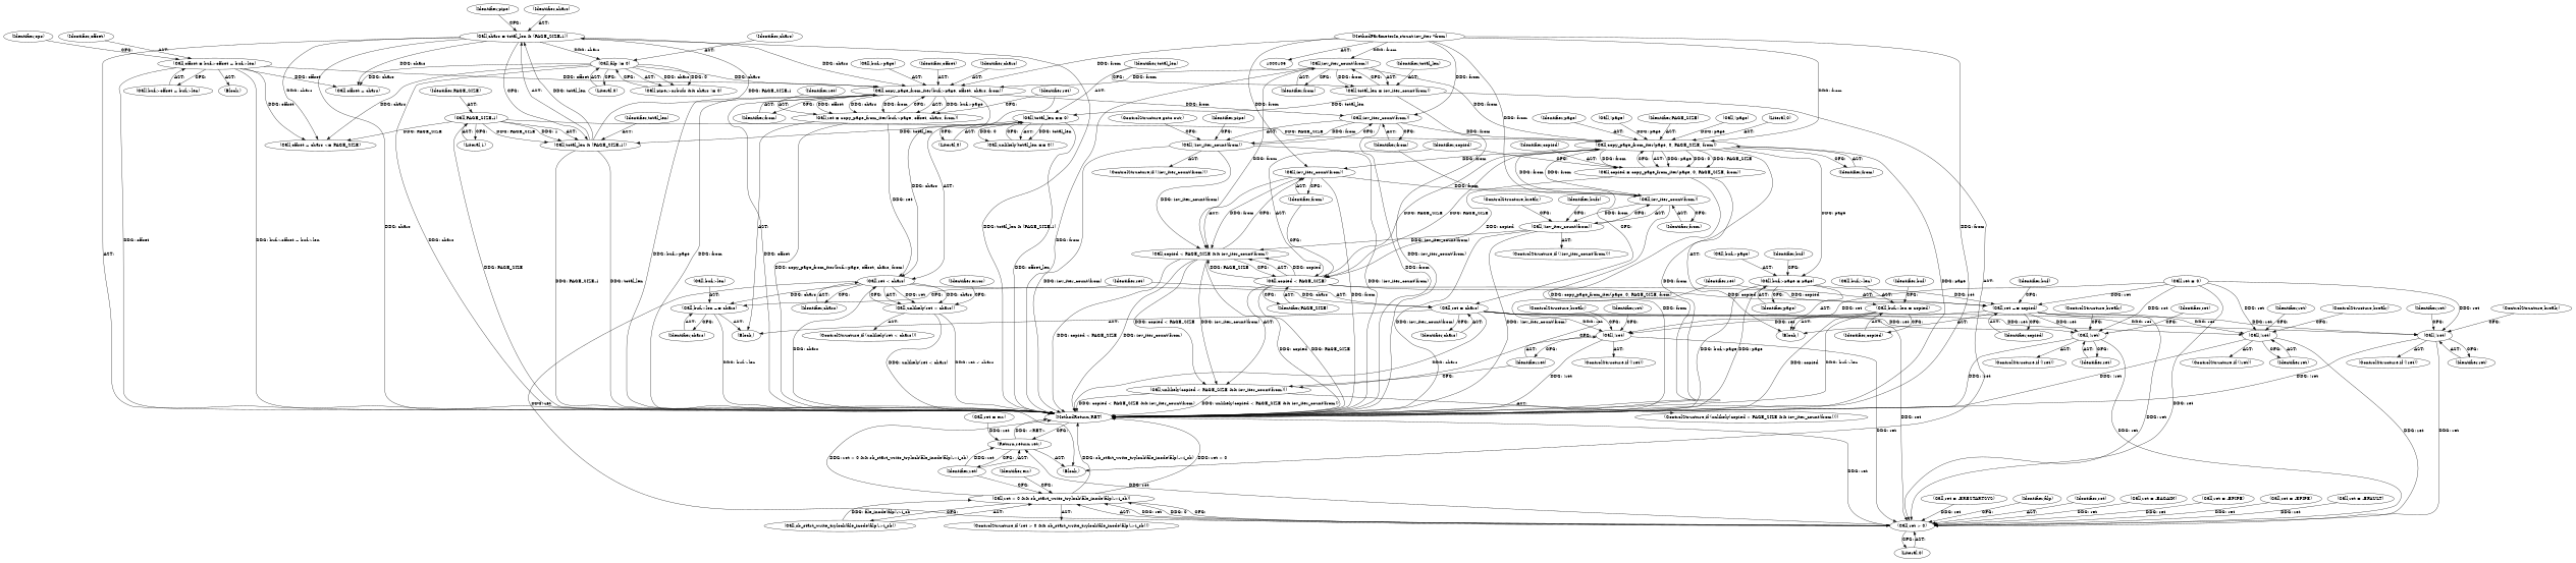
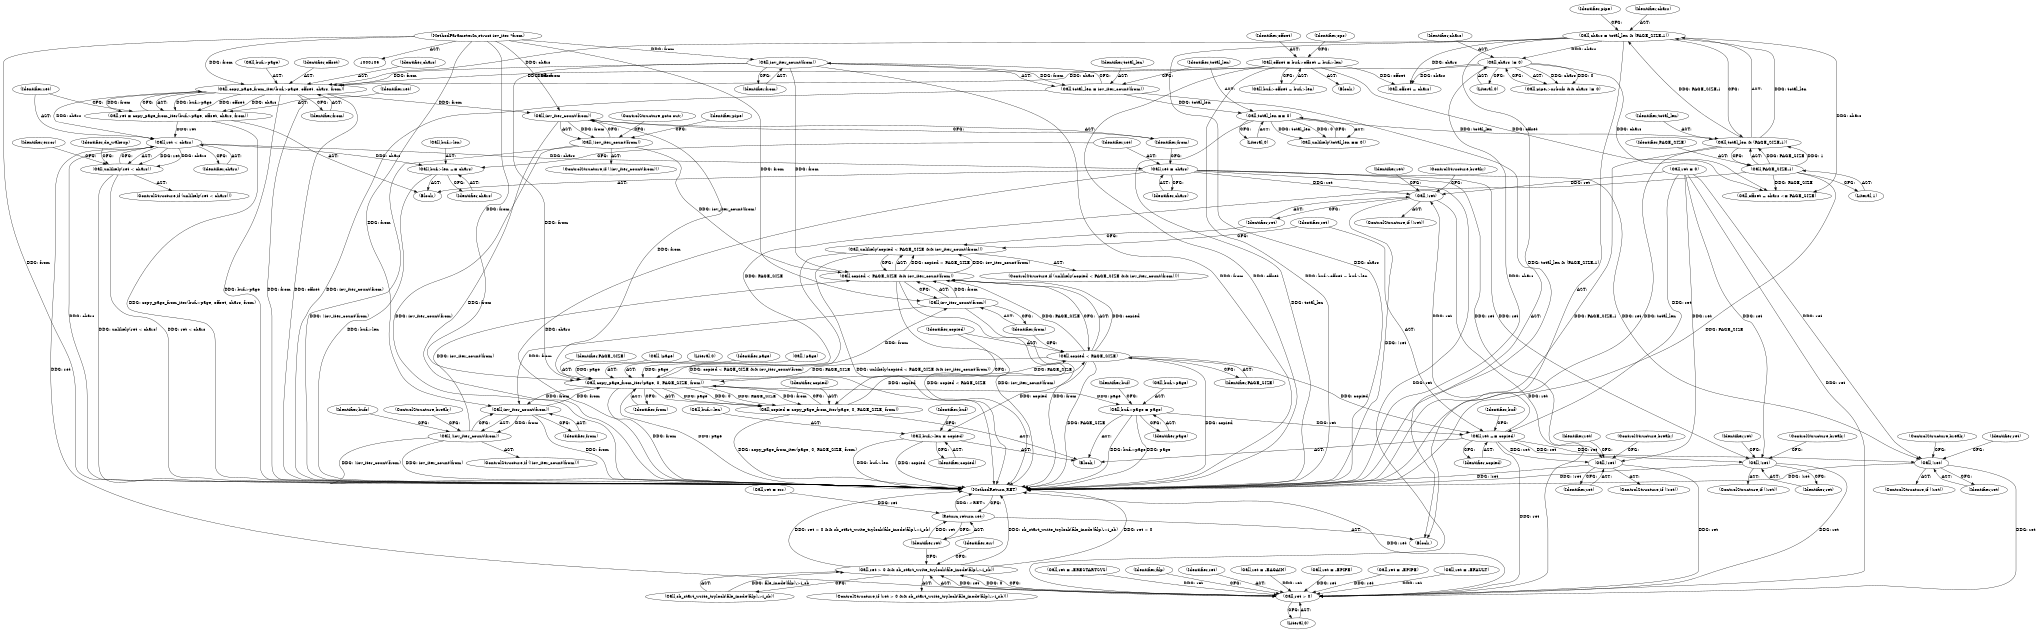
  digraph {
    n1 [label="(Call,copy_page_from_iter(buf->page, offset, chars, from))"]
    n2 [label="(Call,ret = copy_page_from_iter(buf->page, offset, chars, from))"]
    n3 [label="(Call,ret < chars)"]
    n4 [label="(Call,iov_iter_count(from))"]
    n5 [label="(Identifier,from)"]
    n6 [label="(MethodReturn,RET)"]
    n7 [label="(Block,)"]
    n8 [label="(Call,unlikely(ret < chars))"]
    n9 [label="(Call,buf->len += chars)"]
    n10 [label="(Call,ret = chars)"]
    n11 [label="(Call,ret > 0)"]
    n12 [label="(Identifier,chars)"]
    n13 [label="(Call,copy_page_from_iter(page, 0, PAGE_SIZE, from))"]
    n14 [label="(Call,!iov_iter_count(from))"]
    n15 [label="(Identifier,from)"]
    n16 [label="(Return,return ret;)"]
    n17 [label="(Call,offset = buf->offset + buf->len)"]
    n18 [label="(Block,)"]
    n19 [label="(Call,offset + chars)"]
    n20 [label="(Call,buf->offset + buf->len)"]
    n21 [label="(Call,offset + chars <= PAGE_SIZE)"]
    n22 [label="(Call,chars = total_len & (PAGE_SIZE-1))"]
    n23 [label="(Call,total_len & (PAGE_SIZE-1))"]
-   n24 [label="(Call,filp != 0)"]
+   n24 [label="(Call,chars != 0)"]
    n25 [label="(Block,)"]
    n26 [label="(Call,PAGE_SIZE-1)"]
    n27 [label="(Literal,0)"]
    n28 [label="(Call,pipe->nrbufs && chars != 0)"]
    n29 [label="(Literal,1)"]
    n30 [label="(Call,total_len == 0)"]
    n31 [label="(Literal,0)"]
    n32 [label="(Call,unlikely(total_len == 0))"]
    n33 [label="(Call,total_len = iov_iter_count(from))"]
    n34 [label="(Call,iov_iter_count(from))"]
    n35 [label="(Call,copied < PAGE_SIZE && iov_iter_count(from))"]
    n36 [label="(Identifier,from)"]
    n37 [label="(Call,iov_iter_count(from))"]
    n38 [label="(Call,unlikely(copied < PAGE_SIZE && iov_iter_count(from)))"]
    n39 [label="(Call,copied < PAGE_SIZE)"]
    n40 [label="(Call,iov_iter_count(from))"]
    n41 [label="(Call,copied = copy_page_from_iter(page, 0, PAGE_SIZE, from))"]
    n42 [label="(Call,buf->page = page)"]
    n43 [label="(Identifier,from)"]
    n44 [label="(MethodParameterIn,struct iov_iter *from)"]
    1000105
    n46 [label="(Identifier,from)"]
    n47 [label="(Call,!iov_iter_count(from))"]
    n48 [label="(Identifier,from)"]
    n49 [label="(ControlStructure,if (unlikely(ret < chars)))"]
    n50 [label="(Identifier,chars)"]
    n51 [label="(Call,!ret)"]
    n52 [label="(Call,!ret)"]
    n53 [label="(Call,!ret)"]
    n54 [label="(Call,!ret)"]
    n55 [label="(Identifier,chars)"]
    n56 [label="(Call,ret > 0 && sb_start_write_trylock(file_inode(filp)->i_sb))"]
    n57 [label="(Literal,0)"]
    n58 [label="(Identifier,ret)"]
    n59 [label="(ControlStructure,if (!ret))"]
    n60 [label="(ControlStructure,if (!ret))"]
    n61 [label="(Identifier,ret)"]
    n62 [label="(Call,ret += copied)"]
    n63 [label="(Identifier,copied)"]
    n64 [label="(Block,)"]
    n65 [label="(Identifier,ret)"]
    n66 [label="(ControlStructure,if (!ret))"]
    n67 [label="(Identifier,ret)"]
    n68 [label="(ControlStructure,if (!ret))"]
    n69 [label="(Call,sb_start_write_trylock(file_inode(filp)->i_sb))"]
    n70 [label="(ControlStructure,if (ret > 0 && sb_start_write_trylock(file_inode(filp)->i_sb)))"]
    n71 [label="(Identifier,ret)"]
    n72 [label="(ControlStructure,if (!iov_iter_count(from)))"]
    n73 [label="(ControlStructure,if (unlikely(copied < PAGE_SIZE && iov_iter_count(from))))"]
    n74 [label="(Call,buf->len = copied)"]
    n75 [label="(Identifier,PAGE_SIZE)"]
    n76 [label="(Identifier,page)"]
    n77 [label="(Identifier,copied)"]
    n78 [label="(ControlStructure,if (!iov_iter_count(from)))"]
    n79 [label="(Identifier,page)"]
    n80 [label="(Call,ret = -ERESTARTSYS)"]
    n81 [label="(Identifier,filp)"]
    n82 [label="(ControlStructure,goto out;)"]
    n83 [label="(Call,!page)"]
    n84 [label="(Identifier,offset)"]
    n85 [label="(Identifier,total_len)"]
    n86 [label="(Identifier,ret)"]
    n87 [label="(Identifier,total_len)"]
    n88 [label="(Identifier,bufs)"]
    n89 [label="(Identifier,copied)"]
    n90 [label="(Identifier,buf)"]
    n91 [label="(Identifier,err)"]
    n92 [label="(Identifier,pipe)"]
    n93 [label="(Identifier,chars)"]
    n94 [label="(Identifier,ret)"]
    n95 [label="(Call,buf->len)"]
    n96 [label="(Identifier,PAGE_SIZE)"]
    n97 [label="(Call,buf->len)"]
    n98 [label="(ControlStructure,break;)"]
    n99 [label="(Identifier,ret)"]
    n100 [label="(Identifier,ret)"]
    n101 [label="(Identifier,PAGE_SIZE)"]
    n102 [label="(Call,ret = -EAGAIN)"]
    n103 [label="(Call,ret = 0)"]
    n104 [label="(Identifier,ret)"]
    n105 [label="(Call,ret = -EPIPE)"]
+   n106 [label="(Identifier,do_wakeup)"]
    n107 [label="(Call,buf->page)"]
    n108 [label="(Identifier,ret)"]
    n109 [label="(ControlStructure,break;)"]
    n110 [label="(Call,buf->page)"]
    n111 [label="(Identifier,offset)"]
    n112 [label="(Call,ret = err)"]
    n113 [label="(Identifier,ret)"]
    n114 [label="(Call,!page)"]
    n115 [label="(Identifier,copied)"]
    n116 [label="(Identifier,ret)"]
    n117 [label="(Identifier,ret)"]
    n118 [label="(Identifier,chars)"]
    n119 [label="(Identifier,pipe)"]
    n120 [label="(Identifier,buf)"]
    n121 [label="(Call,ret = -EPIPE)"]
    n122 [label="(ControlStructure,break;)"]
    n123 [label="(Identifier,buf)"]
    n124 [label="(Identifier,total_len)"]
    n125 [label="(Identifier,ops)"]
    n126 [label="(ControlStructure,break;)"]
    n127 [label="(ControlStructure,break;)"]
    n128 [label="(Identifier,chars)"]
    n129 [label="(Identifier,error)"]
    n130 [label="(Literal,0)"]
    n131 [label="(Call,ret = -EFAULT)"]
    n1 -> n2 [label="AST: "]
    n1 -> n2 [label="DDG: buf->page"]
    n1 -> n2 [label="DDG: offset"]
    n1 -> n2 [label="DDG: chars"]
    n1 -> n2 [label="DDG: from"]
    n1 -> n3 [label="DDG: chars"]
    n1 -> n4 [label="DDG: from"]
    n1 -> n5 [label="CFG: "]
    n1 -> n6 [label="DDG: buf->page"]
    n1 -> n6 [label="DDG: from"]
    n1 -> n6 [label="DDG: offset"]
    n2 -> n1 [label="CFG: "]
    n2 -> n3 [label="DDG: ret"]
    n2 -> n6 [label="DDG: copy_page_from_iter(buf->page, offset, chars, from)"]
    n2 -> n7 [label="AST: "]
    n3 -> n6 [label="DDG: chars"]
    n3 -> n8 [label="AST: "]
    n3 -> n8 [label="DDG: ret"]
    n3 -> n8 [label="DDG: chars"]
    n3 -> n9 [label="DDG: chars"]
    n3 -> n10 [label="DDG: chars"]
    n3 -> n11 [label="DDG: ret"]
    n3 -> n12 [label="CFG: "]
    n4 -> n6 [label="DDG: from"]
    n4 -> n13 [label="DDG: from"]
    n4 -> n14 [label="AST: "]
    n4 -> n14 [label="DDG: from"]
    n4 -> n15 [label="CFG: "]
    n5 -> n1 [label="AST: "]
    n6 -> n16 [label="CFG: "]
    n8 -> n3 [label="CFG: "]
    n8 -> n6 [label="DDG: ret < chars"]
    n8 -> n6 [label="DDG: unlikely(ret < chars)"]
    n8 -> n49 [label="AST: "]
    n9 -> n6 [label="DDG: buf->len"]
    n9 -> n7 [label="AST: "]
    n9 -> n50 [label="CFG: "]
    n10 -> n6 [label="DDG: chars"]
    n10 -> n7 [label="AST: "]
    n10 -> n11 [label="DDG: ret"]
    n10 -> n51 [label="DDG: ret"]
    n10 -> n52 [label="DDG: ret"]
    n10 -> n53 [label="DDG: ret"]
    n10 -> n54 [label="DDG: ret"]
    n10 -> n55 [label="CFG: "]
    n11 -> n6 [label="DDG: ret"]
-   n11 -> n16 [label="DDG: ret"]
    n11 -> n56 [label="AST: "]
    n11 -> n56 [label="DDG: ret"]
    n11 -> n56 [label="DDG: 0"]
    n11 -> n57 [label="CFG: "]
    n12 -> n3 [label="AST: "]
    n13 -> n6 [label="DDG: from"]
    n13 -> n6 [label="DDG: page"]
    n13 -> n37 [label="DDG: from"]
    n13 -> n39 [label="DDG: PAGE_SIZE"]
    n13 -> n40 [label="DDG: from"]
    n13 -> n41 [label="AST: "]
    n13 -> n41 [label="DDG: page"]
    n13 -> n41 [label="DDG: 0"]
    n13 -> n41 [label="DDG: PAGE_SIZE"]
    n13 -> n41 [label="DDG: from"]
    n13 -> n42 [label="DDG: page"]
    n13 -> n43 [label="CFG: "]
    n14 -> n4 [label="CFG: "]
    n14 -> n6 [label="DDG: !iov_iter_count(from)"]
    n14 -> n6 [label="DDG: iov_iter_count(from)"]
    n14 -> n35 [label="DDG: iov_iter_count(from)"]
    n14 -> n72 [label="AST: "]
    n15 -> n4 [label="AST: "]
    n15 -> n10 [label="CFG: "]
    n16 -> n6 [label="DDG: <RET>"]
    n16 -> n25 [label="AST: "]
    n16 -> n71 [label="CFG: "]
    n17 -> n1 [label="DDG: offset"]
    n17 -> n6 [label="DDG: offset"]
    n17 -> n6 [label="DDG: buf->offset + buf->len"]
    n17 -> n18 [label="AST: "]
    n17 -> n19 [label="DDG: offset"]
    n17 -> n20 [label="CFG: "]
    n17 -> n21 [label="DDG: offset"]
    n20 -> n17 [label="AST: "]
    n22 -> n1 [label="DDG: chars"]
    n22 -> n6 [label="DDG: chars"]
    n22 -> n6 [label="DDG: total_len & (PAGE_SIZE-1)"]
    n22 -> n19 [label="DDG: chars"]
    n22 -> n21 [label="DDG: chars"]
    n22 -> n23 [label="CFG: "]
    n22 -> n24 [label="DDG: chars"]
    n22 -> n25 [label="AST: "]
    n23 -> n6 [label="DDG: PAGE_SIZE-1"]
    n23 -> n6 [label="DDG: total_len"]
    n23 -> n22 [label="AST: "]
    n23 -> n22 [label="DDG: total_len"]
    n23 -> n22 [label="DDG: PAGE_SIZE-1"]
+   n23 -> n26 [label="CFG: "]
    n24 -> n1 [label="DDG: chars"]
    n24 -> n6 [label="DDG: chars"]
    n24 -> n19 [label="DDG: chars"]
    n24 -> n21 [label="DDG: chars"]
    n24 -> n27 [label="CFG: "]
    n24 -> n28 [label="AST: "]
    n24 -> n28 [label="DDG: chars"]
    n24 -> n28 [label="DDG: 0"]
    n26 -> n6 [label="DDG: PAGE_SIZE"]
    n26 -> n13 [label="DDG: PAGE_SIZE"]
    n26 -> n21 [label="DDG: PAGE_SIZE"]
    n26 -> n23 [label="AST: "]
    n26 -> n23 [label="DDG: PAGE_SIZE"]
    n26 -> n23 [label="DDG: 1"]
    n26 -> n29 [label="CFG: "]
    n27 -> n24 [label="AST: "]
    n28 -> n24 [label="CFG: "]
    n29 -> n26 [label="AST: "]
-   n30 -> n6 [label="DDG: offset_len"]
+   n30 -> n6 [label="DDG: total_len"]
    n30 -> n23 [label="DDG: total_len"]
    n30 -> n31 [label="CFG: "]
    n30 -> n32 [label="AST: "]
    n30 -> n32 [label="DDG: total_len"]
    n30 -> n32 [label="DDG: 0"]
    n31 -> n30 [label="AST: "]
    n32 -> n30 [label="CFG: "]
    n33 -> n6 [label="DDG: iov_iter_count(from)"]
    n33 -> n25 [label="AST: "]
    n33 -> n30 [label="DDG: total_len"]
    n33 -> n34 [label="CFG: "]
    n34 -> n1 [label="DDG: from"]
    n34 -> n6 [label="DDG: from"]
    n34 -> n13 [label="DDG: from"]
    n34 -> n33 [label="AST: "]
    n34 -> n33 [label="DDG: from"]
    n34 -> n35 [label="DDG: from"]
    n34 -> n36 [label="CFG: "]
    n35 -> n6 [label="DDG: copied < PAGE_SIZE"]
    n35 -> n6 [label="DDG: iov_iter_count(from)"]
    n35 -> n37 [label="CFG: "]
    n35 -> n38 [label="AST: "]
    n35 -> n38 [label="DDG: copied < PAGE_SIZE"]
    n35 -> n38 [label="DDG: iov_iter_count(from)"]
    n35 -> n39 [label="CFG: "]
    n36 -> n34 [label="AST: "]
    n37 -> n6 [label="DDG: from"]
    n37 -> n35 [label="AST: "]
    n37 -> n35 [label="DDG: from"]
    n37 -> n40 [label="DDG: from"]
    n37 -> n46 [label="CFG: "]
    n38 -> n6 [label="DDG: copied < PAGE_SIZE && iov_iter_count(from)"]
    n38 -> n6 [label="DDG: unlikely(copied < PAGE_SIZE && iov_iter_count(from))"]
+   n38 -> n35 [label="CFG: "]
    n38 -> n73 [label="AST: "]
    n39 -> n6 [label="DDG: copied"]
    n39 -> n6 [label="DDG: PAGE_SIZE"]
    n39 -> n13 [label="DDG: PAGE_SIZE"]
    n39 -> n35 [label="AST: "]
    n39 -> n35 [label="DDG: copied"]
    n39 -> n35 [label="DDG: PAGE_SIZE"]
    n39 -> n62 [label="DDG: copied"]
    n39 -> n74 [label="DDG: copied"]
    n39 -> n75 [label="CFG: "]
    n40 -> n6 [label="DDG: from"]
    n40 -> n13 [label="DDG: from"]
    n40 -> n47 [label="AST: "]
    n40 -> n47 [label="DDG: from"]
    n40 -> n48 [label="CFG: "]
    n41 -> n6 [label="DDG: copy_page_from_iter(page, 0, PAGE_SIZE, from)"]
    n41 -> n13 [label="CFG: "]
    n41 -> n39 [label="DDG: copied"]
    n41 -> n64 [label="AST: "]
    n42 -> n6 [label="DDG: buf->page"]
    n42 -> n6 [label="DDG: page"]
    n42 -> n62 [label="DDG: ret"]
    n42 -> n64 [label="AST: "]
    n42 -> n76 [label="CFG: "]
    n43 -> n13 [label="AST: "]
    n44 -> n1 [label="DDG: from"]
    n44 -> n4 [label="DDG: from"]
    n44 -> n6 [label="DDG: from"]
    n44 -> n13 [label="DDG: from"]
    n44 -> n34 [label="DDG: from"]
    n44 -> n37 [label="DDG: from"]
    n44 -> n40 [label="DDG: from"]
    n44 -> 1000105 [label="AST: "]
    n46 -> n37 [label="AST: "]
    n46 -> n39 [label="CFG: "]
    n47 -> n6 [label="DDG: iov_iter_count(from)"]
    n47 -> n6 [label="DDG: !iov_iter_count(from)"]
    n47 -> n35 [label="DDG: iov_iter_count(from)"]
    n47 -> n40 [label="CFG: "]
    n47 -> n78 [label="AST: "]
    n48 -> n40 [label="AST: "]
    n50 -> n9 [label="AST: "]
    n51 -> n6 [label="DDG: !ret"]
    n51 -> n11 [label="DDG: ret"]
    n51 -> n58 [label="CFG: "]
    n51 -> n59 [label="AST: "]
    n52 -> n6 [label="DDG: !ret"]
    n52 -> n11 [label="DDG: ret"]
    n52 -> n60 [label="AST: "]
    n52 -> n61 [label="CFG: "]
    n53 -> n6 [label="DDG: !ret"]
    n53 -> n11 [label="DDG: ret"]
    n53 -> n65 [label="CFG: "]
    n53 -> n66 [label="AST: "]
    n54 -> n6 [label="DDG: !ret"]
    n54 -> n11 [label="DDG: ret"]
    n54 -> n67 [label="CFG: "]
    n54 -> n68 [label="AST: "]
    n55 -> n10 [label="AST: "]
    n56 -> n6 [label="DDG: ret > 0"]
    n56 -> n6 [label="DDG: ret > 0 && sb_start_write_trylock(file_inode(filp)->i_sb)"]
    n56 -> n6 [label="DDG: sb_start_write_trylock(file_inode(filp)->i_sb)"]
    n56 -> n11 [label="CFG: "]
    n56 -> n69 [label="CFG: "]
    n56 -> n70 [label="AST: "]
    n57 -> n11 [label="AST: "]
    n58 -> n51 [label="AST: "]
    n61 -> n38 [label="CFG: "]
    n61 -> n52 [label="AST: "]
    n62 -> n11 [label="DDG: ret"]
    n62 -> n51 [label="DDG: ret"]
    n62 -> n52 [label="DDG: ret"]
    n62 -> n53 [label="DDG: ret"]
    n62 -> n54 [label="DDG: ret"]
    n62 -> n63 [label="CFG: "]
    n62 -> n64 [label="AST: "]
    n63 -> n62 [label="AST: "]
    n65 -> n53 [label="AST: "]
    n67 -> n54 [label="AST: "]
    n69 -> n56 [label="AST: "]
    n69 -> n56 [label="DDG: file_inode(filp)->i_sb"]
    n71 -> n16 [label="AST: "]
    n71 -> n16 [label="DDG: ret"]
    n71 -> n56 [label="CFG: "]
    n74 -> n6 [label="DDG: buf->len"]
    n74 -> n6 [label="DDG: copied"]
    n74 -> n64 [label="AST: "]
    n74 -> n77 [label="CFG: "]
    n75 -> n39 [label="AST: "]
    n76 -> n42 [label="AST: "]
    n77 -> n74 [label="AST: "]
    n79 -> n13 [label="AST: "]
    n80 -> n11 [label="DDG: ret"]
    n81 -> n11 [label="CFG: "]
    n82 -> n14 [label="CFG: "]
    n83 -> n13 [label="DDG: page"]
    n84 -> n17 [label="AST: "]
    n85 -> n23 [label="AST: "]
    n86 -> n11 [label="AST: "]
    n87 -> n30 [label="AST: "]
    n87 -> n33 [label="CFG: "]
    n88 -> n47 [label="CFG: "]
    n89 -> n41 [label="AST: "]
    n90 -> n62 [label="CFG: "]
    n91 -> n56 [label="CFG: "]
    n92 -> n22 [label="CFG: "]
    n93 -> n22 [label="AST: "]
    n94 -> n53 [label="CFG: "]
    n95 -> n9 [label="AST: "]
    n96 -> n26 [label="AST: "]
    n97 -> n74 [label="AST: "]
    n98 -> n54 [label="CFG: "]
    n99 -> n54 [label="CFG: "]
    n100 -> n52 [label="CFG: "]
    n101 -> n13 [label="AST: "]
    n102 -> n11 [label="DDG: ret"]
    n103 -> n11 [label="DDG: ret"]
    n103 -> n51 [label="DDG: ret"]
    n103 -> n52 [label="DDG: ret"]
    n103 -> n53 [label="DDG: ret"]
    n103 -> n54 [label="DDG: ret"]
    n103 -> n62 [label="DDG: ret"]
    n104 -> n2 [label="CFG: "]
    n104 -> n3 [label="AST: "]
    n105 -> n11 [label="DDG: ret"]
+   n106 -> n8 [label="CFG: "]
    n107 -> n42 [label="AST: "]
    n108 -> n51 [label="CFG: "]
    n109 -> n47 [label="CFG: "]
    n110 -> n1 [label="AST: "]
    n111 -> n1 [label="AST: "]
    n112 -> n16 [label="DDG: ret"]
    n113 -> n2 [label="AST: "]
    n114 -> n13 [label="DDG: page"]
    n115 -> n39 [label="AST: "]
    n115 -> n41 [label="CFG: "]
    n116 -> n38 [label="CFG: "]
    n116 -> n62 [label="AST: "]
    n117 -> n9 [label="CFG: "]
    n117 -> n10 [label="AST: "]
    n118 -> n24 [label="AST: "]
    n119 -> n14 [label="CFG: "]
    n120 -> n42 [label="CFG: "]
    n121 -> n11 [label="DDG: ret"]
    n122 -> n53 [label="CFG: "]
    n123 -> n74 [label="CFG: "]
    n124 -> n33 [label="AST: "]
    n125 -> n17 [label="CFG: "]
    n126 -> n51 [label="CFG: "]
    n127 -> n52 [label="CFG: "]
    n128 -> n1 [label="AST: "]
    n129 -> n8 [label="CFG: "]
    n130 -> n13 [label="AST: "]
    n131 -> n11 [label="DDG: ret"]
  }
